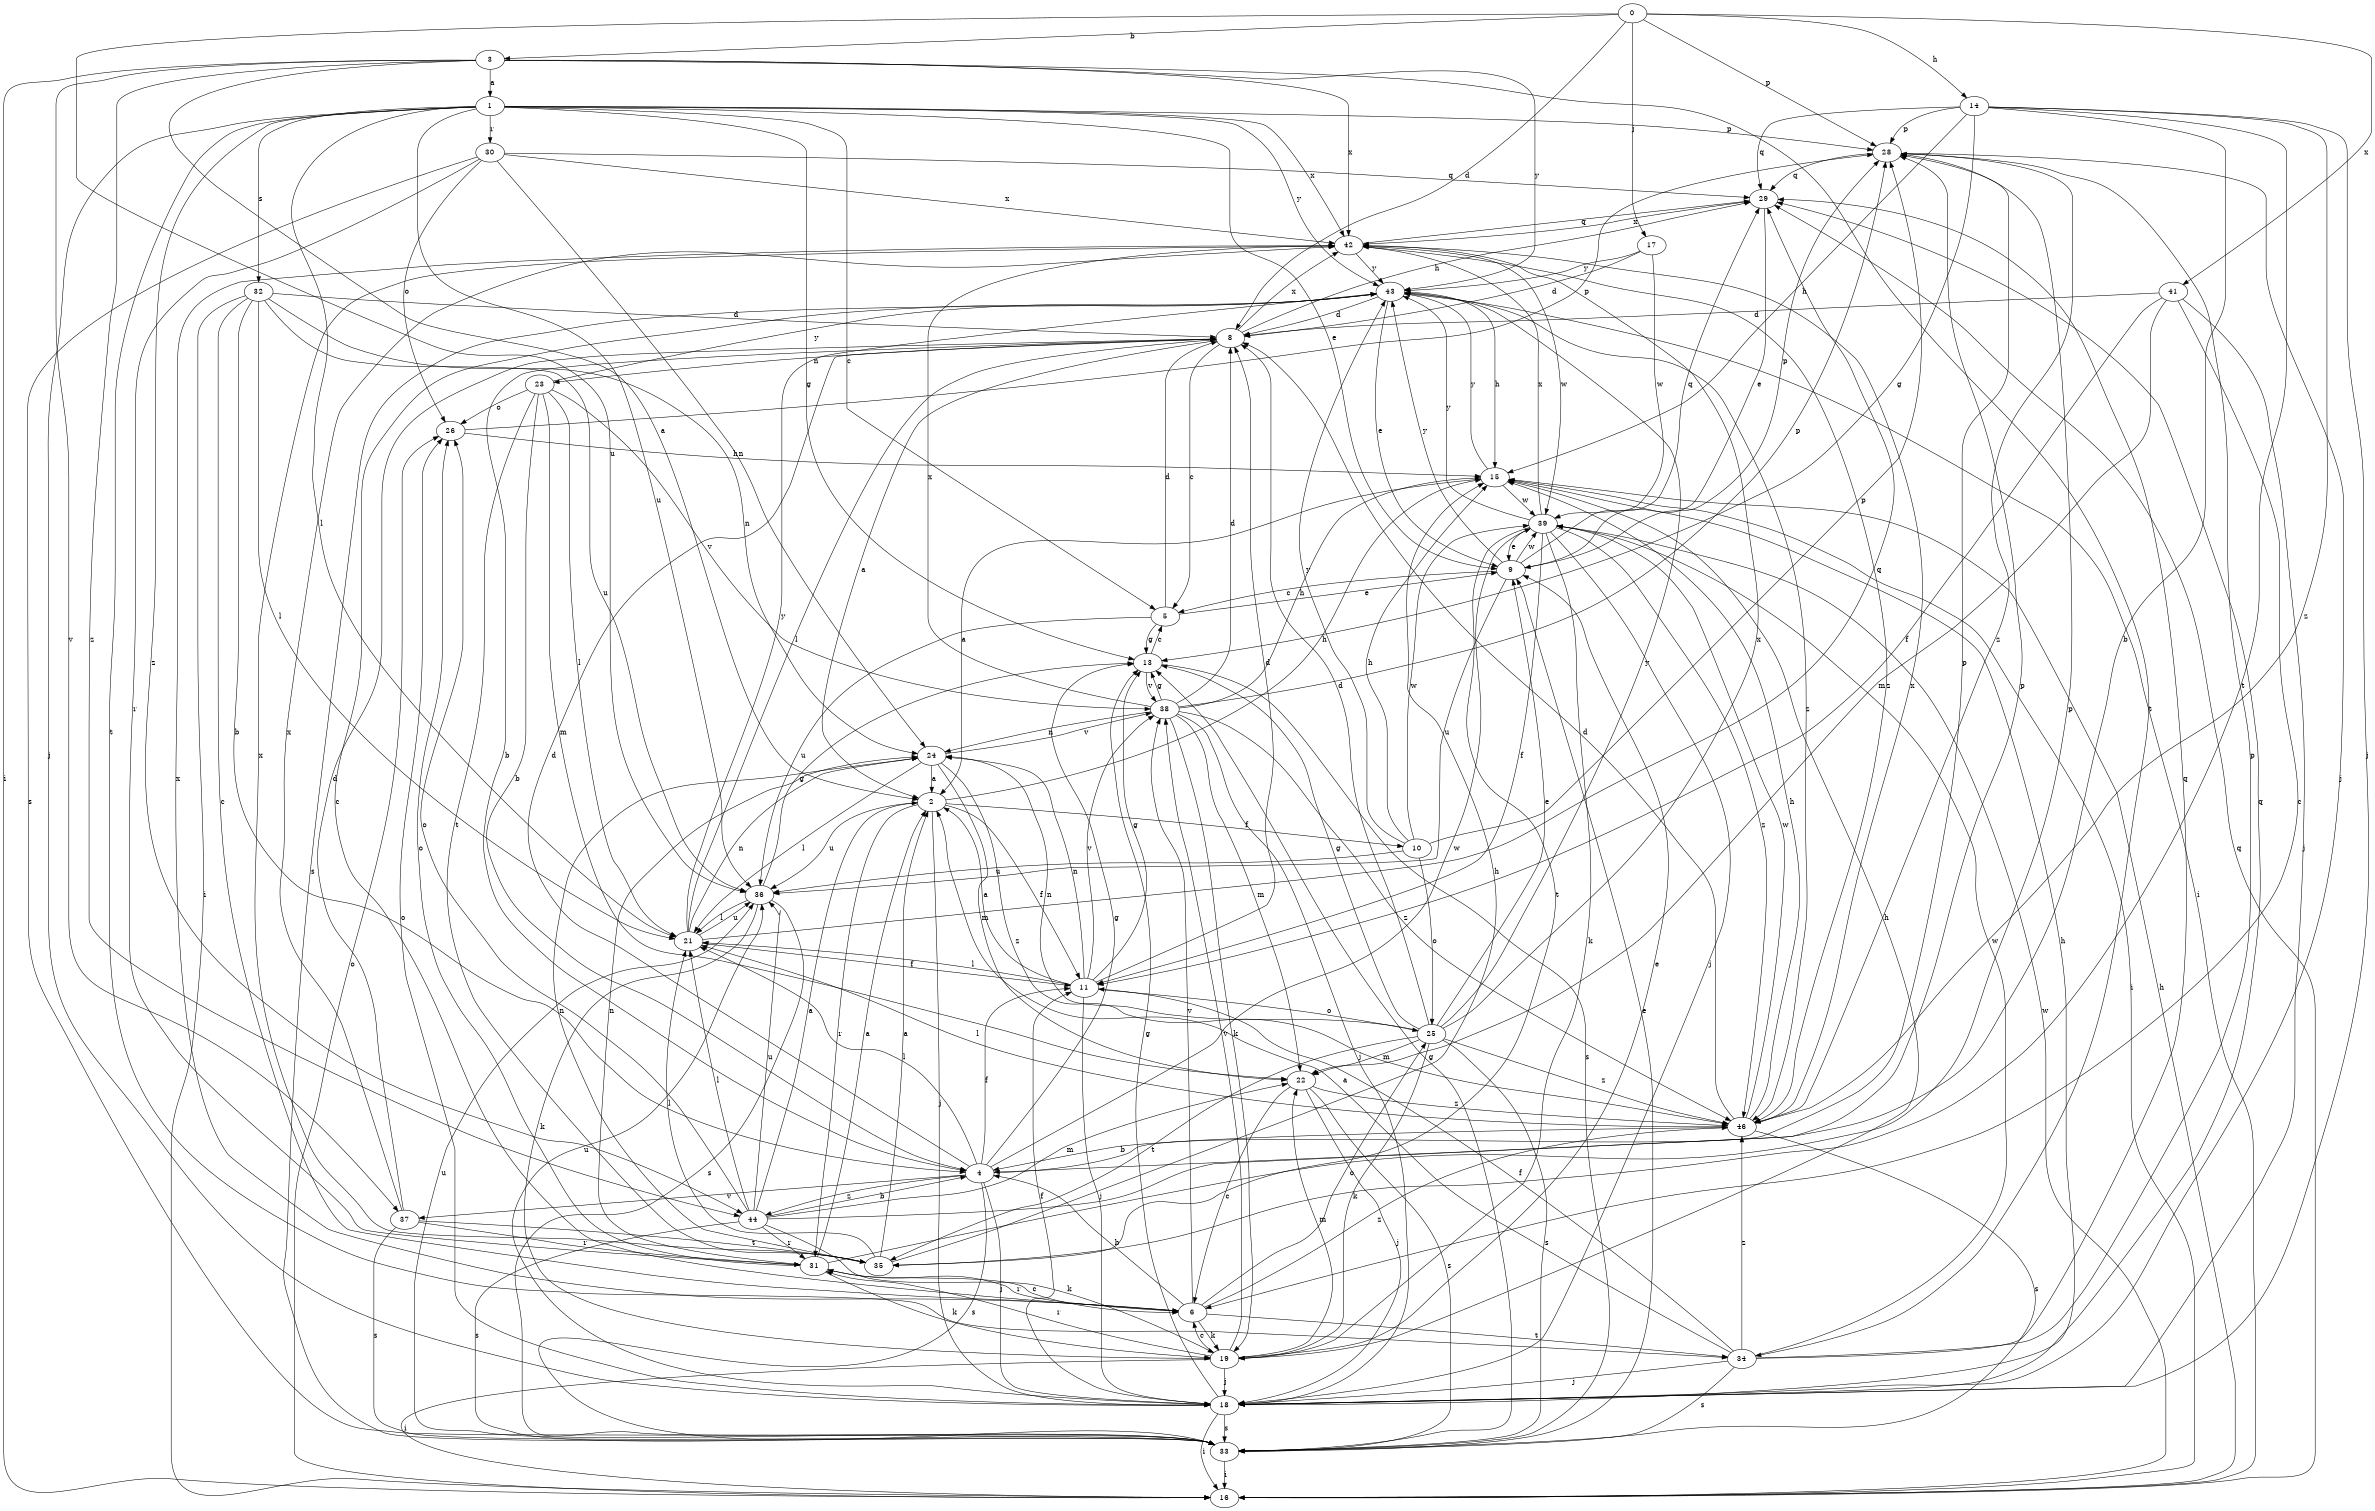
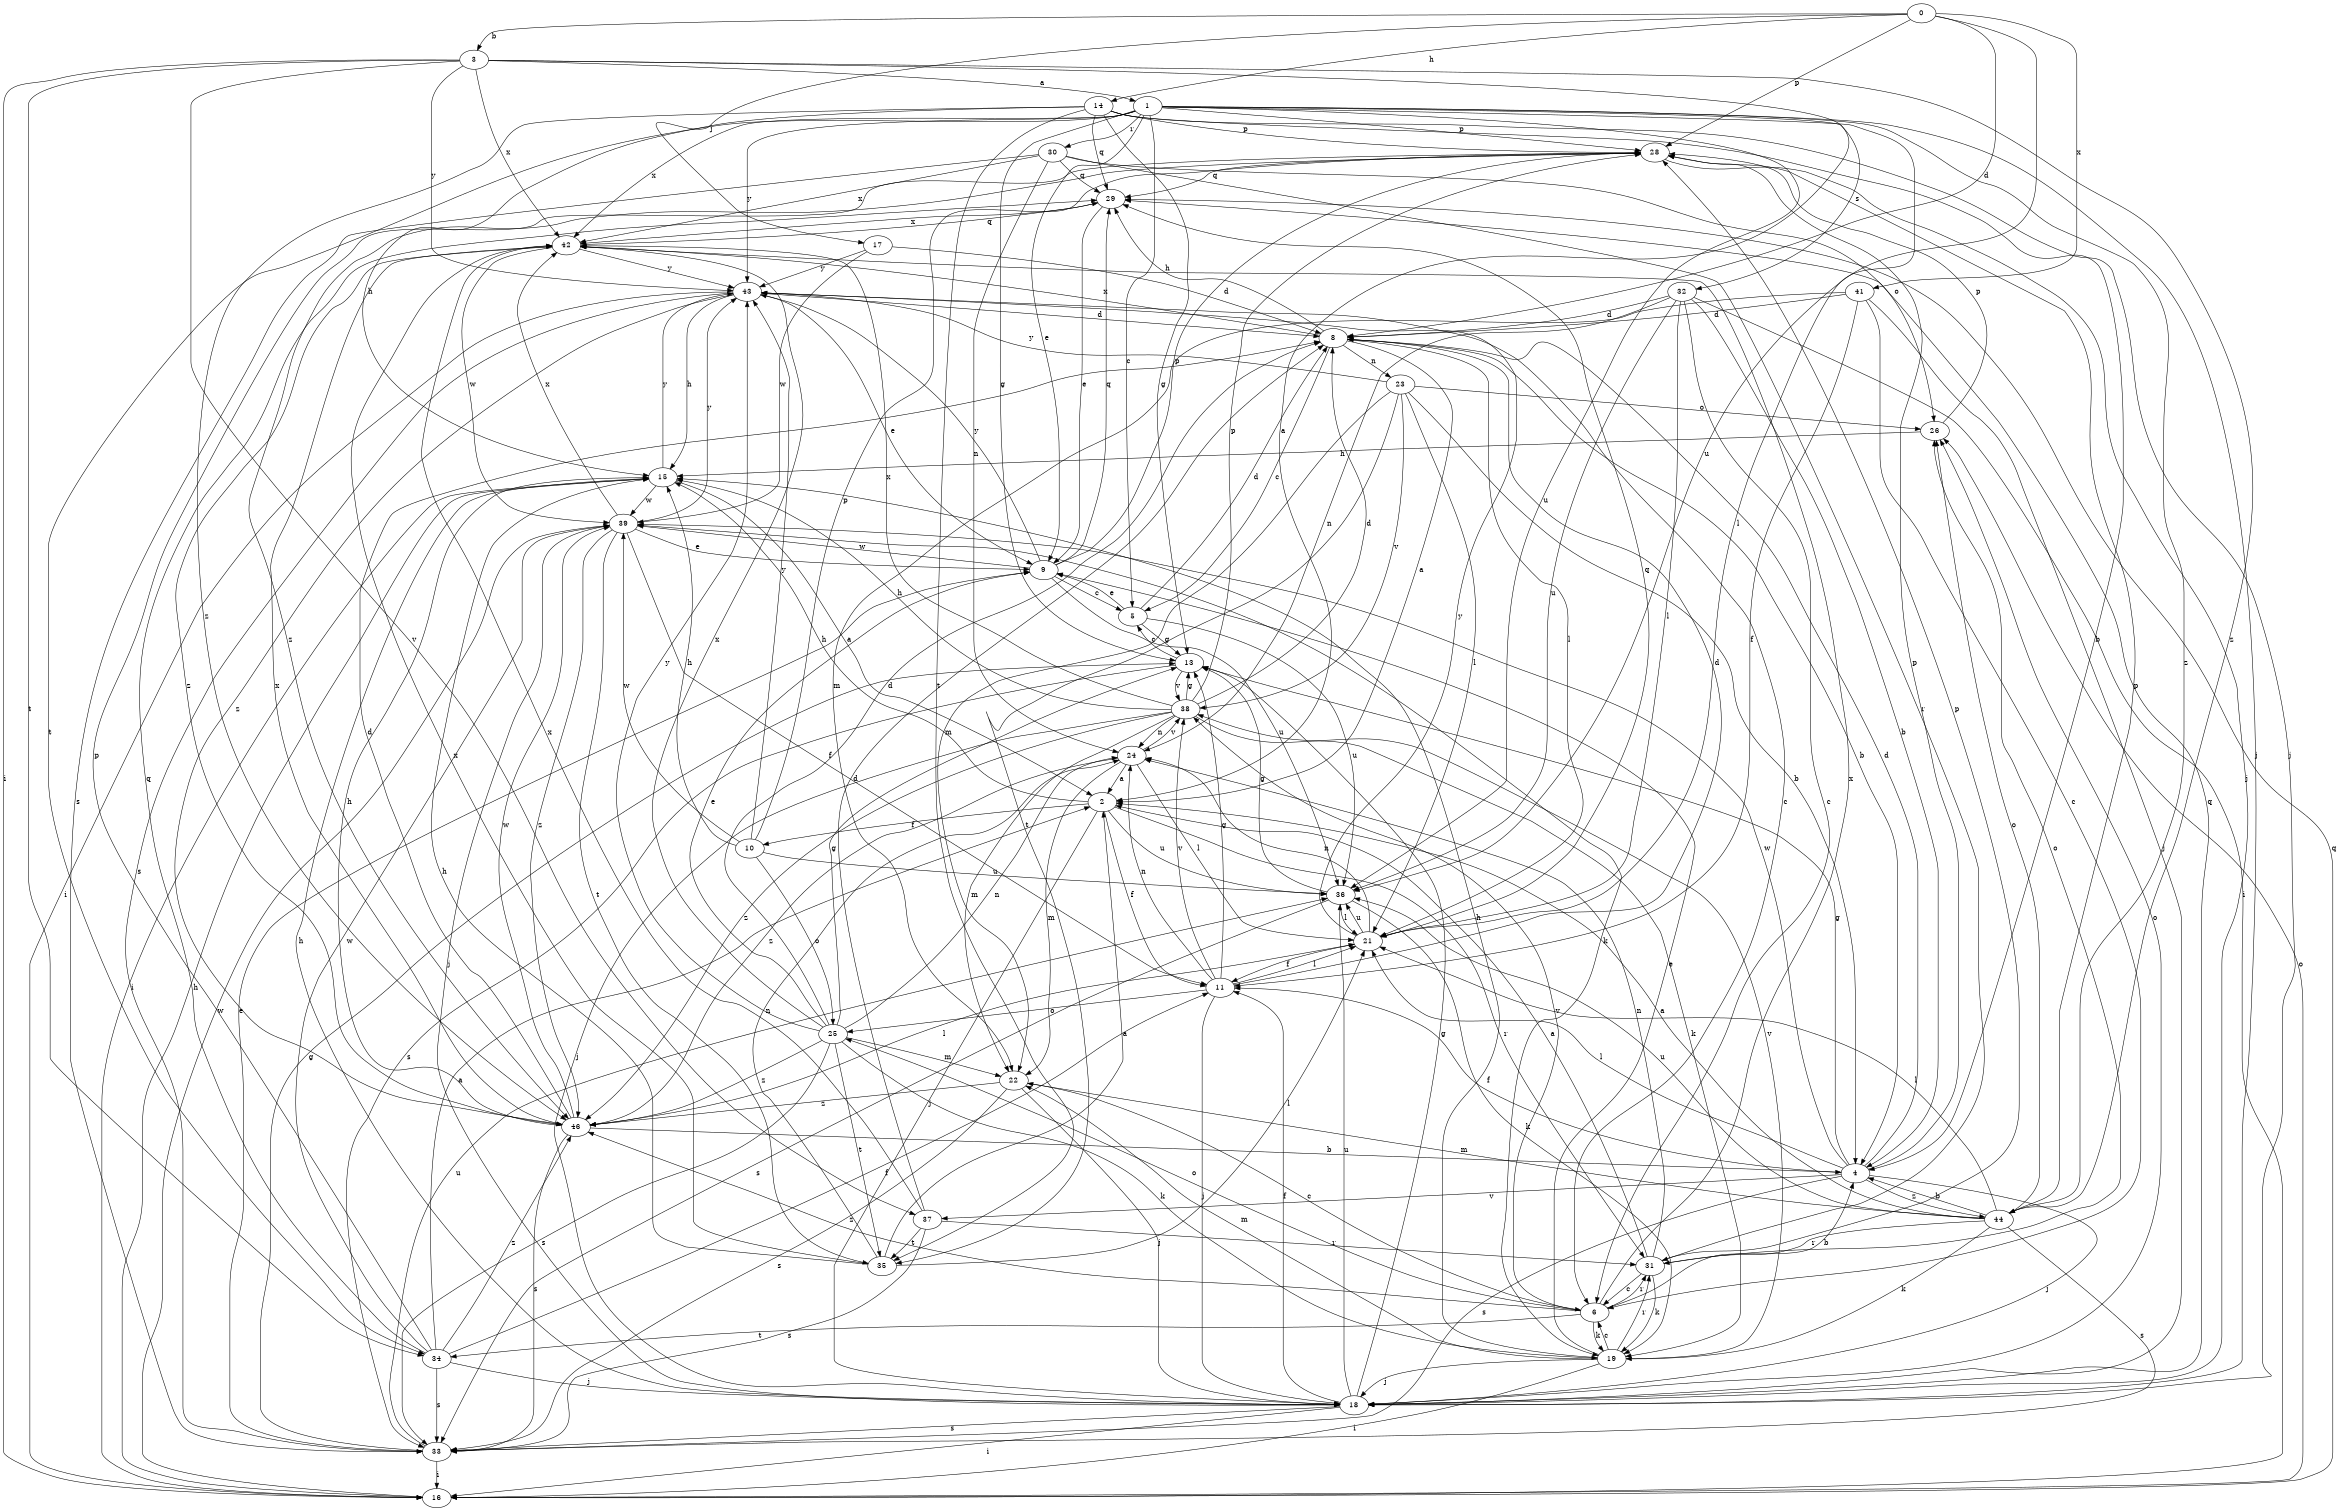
  strict digraph {
    0
    3
    8
    14
    17
    28
    36
    41
    1
    34
    42
    43
    44
    2
    16
    37
    5
    21
    4
    23
    29
    13
    18
    15
    46
    35
    39
    33
    19
    11
    6
    22
    9
    30
    32
    38
    26
    24
    31
    10
    25
    0 -> 3 [label=b]
    0 -> 8 [label=d]
    0 -> 14 [label=h]
    0 -> 17 [label=j]
    0 -> 28 [label=p]
    0 -> 36 [label=u]
    0 -> 41 [label=x]
    3 -> 1 [label=a]
    3 -> 34 [label=t]
    3 -> 42 [label=x]
    3 -> 43 [label=y]
    3 -> 44 [label=z]
    3 -> 2 [label=a]
    3 -> 16 [label=i]
    3 -> 37 [label=v]
    8 -> 42 [label=x]
    8 -> 2 [label=a]
    8 -> 5 [label=c]
-   21 -> 8 [label=l]
+   8 -> 21 [label=l]
    8 -> 4 [label=b]
    8 -> 23 [label=n]
    8 -> 29 [label=h]
    14 -> 28 [label=p]
    14 -> 4 [label=b]
    14 -> 29 [label=q]
    14 -> 13 [label=g]
    14 -> 18 [label=j]
    14 -> 15 [label=h]
    14 -> 46 [label=z]
    14 -> 35 [label=t]
    17 -> 8 [label=d]
    17 -> 43 [label=y]
    17 -> 39 [label=w]
    28 -> 29 [label=q]
    28 -> 18 [label=j]
    28 -> 46 [label=z]
    36 -> 21 [label=l]
    36 -> 13 [label=g]
    36 -> 33 [label=s]
    36 -> 19 [label=k]
    41 -> 8 [label=d]
    41 -> 18 [label=j]
    41 -> 11 [label=f]
    41 -> 6 [label=c]
    41 -> 22 [label=m]
    1 -> 28 [label=p]
    1 -> 36 [label=u]
    1 -> 34 [label=t]
    1 -> 42 [label=x]
    1 -> 43 [label=y]
    1 -> 44 [label=z]
    1 -> 5 [label=c]
    1 -> 21 [label=l]
    1 -> 13 [label=g]
    1 -> 18 [label=j]
    1 -> 9 [label=e]
    1 -> 30 [label=r]
    1 -> 32 [label=s]
    34 -> 28 [label=p]
    34 -> 2 [label=a]
    34 -> 29 [label=q]
    34 -> 18 [label=j]
    34 -> 46 [label=z]
    34 -> 39 [label=w]
    34 -> 33 [label=s]
    34 -> 11 [label=f]
    42 -> 43 [label=y]
    42 -> 29 [label=q]
    42 -> 46 [label=z]
    42 -> 39 [label=w]
    43 -> 8 [label=d]
    43 -> 16 [label=i]
    43 -> 15 [label=h]
    43 -> 46 [label=z]
    43 -> 33 [label=s]
    43 -> 6 [label=c]
    43 -> 9 [label=e]
    44 -> 28 [label=p]
    44 -> 36 [label=u]
    44 -> 2 [label=a]
    44 -> 21 [label=l]
    44 -> 4 [label=b]
    44 -> 33 [label=s]
    44 -> 19 [label=k]
    44 -> 22 [label=m]
    44 -> 26 [label=o]
    44 -> 31 [label=r]
    2 -> 36 [label=u]
    2 -> 18 [label=j]
    2 -> 15 [label=h]
    2 -> 11 [label=f]
    2 -> 31 [label=r]
    2 -> 10 [label=f]
    16 -> 29 [label=q]
    16 -> 15 [label=h]
    16 -> 39 [label=w]
    16 -> 26 [label=o]
    37 -> 8 [label=d]
    37 -> 42 [label=x]
    37 -> 35 [label=t]
    37 -> 33 [label=s]
    37 -> 31 [label=r]
    5 -> 8 [label=d]
    5 -> 36 [label=u]
    5 -> 13 [label=g]
    5 -> 9 [label=e]
    21 -> 36 [label=u]
    21 -> 43 [label=y]
    21 -> 29 [label=q]
    21 -> 11 [label=f]
    21 -> 24 [label=n]
    4 -> 8 [label=d]
    4 -> 28 [label=p]
    4 -> 44 [label=z]
    4 -> 37 [label=v]
    4 -> 21 [label=l]
    4 -> 13 [label=g]
    4 -> 18 [label=j]
    4 -> 39 [label=w]
    4 -> 33 [label=s]
    4 -> 11 [label=f]
    23 -> 43 [label=y]
    23 -> 21 [label=l]
    23 -> 4 [label=b]
    23 -> 35 [label=t]
    23 -> 22 [label=m]
    23 -> 38 [label=v]
    23 -> 26 [label=o]
    29 -> 42 [label=x]
    29 -> 9 [label=e]
    13 -> 5 [label=c]
    13 -> 33 [label=s]
    13 -> 38 [label=v]
    18 -> 36 [label=u]
    18 -> 16 [label=i]
    18 -> 29 [label=q]
    18 -> 13 [label=g]
    18 -> 15 [label=h]
    18 -> 33 [label=s]
    18 -> 11 [label=f]
    18 -> 26 [label=o]
    15 -> 43 [label=y]
    15 -> 2 [label=a]
    15 -> 16 [label=i]
    15 -> 39 [label=w]
    46 -> 8 [label=d]
    46 -> 42 [label=x]
    46 -> 21 [label=l]
    46 -> 4 [label=b]
    46 -> 15 [label=h]
    46 -> 39 [label=w]
    46 -> 33 [label=s]
    35 -> 42 [label=x]
    35 -> 2 [label=a]
    35 -> 21 [label=l]
    35 -> 15 [label=h]
    35 -> 24 [label=n]
    39 -> 42 [label=x]
    39 -> 43 [label=y]
    39 -> 18 [label=j]
    39 -> 46 [label=z]
    39 -> 35 [label=t]
    39 -> 19 [label=k]
    39 -> 11 [label=f]
    39 -> 9 [label=e]
    33 -> 36 [label=u]
    33 -> 16 [label=i]
    33 -> 13 [label=g]
    33 -> 9 [label=e]
    19 -> 16 [label=i]
    19 -> 18 [label=j]
    19 -> 15 [label=h]
    19 -> 6 [label=c]
    19 -> 22 [label=m]
    19 -> 9 [label=e]
    19 -> 38 [label=v]
    19 -> 31 [label=r]
    11 -> 8 [label=d]
-   11 -> 2 [label=a]
    11 -> 21 [label=l]
    11 -> 13 [label=g]
    11 -> 18 [label=j]
    11 -> 38 [label=v]
    11 -> 24 [label=n]
    11 -> 25 [label=o]
    6 -> 34 [label=t]
    6 -> 42 [label=x]
    6 -> 4 [label=b]
    6 -> 46 [label=z]
    6 -> 19 [label=k]
    6 -> 38 [label=v]
    6 -> 31 [label=r]
    6 -> 25 [label=o]
    22 -> 18 [label=j]
    22 -> 46 [label=z]
    22 -> 33 [label=s]
    22 -> 6 [label=c]
    9 -> 28 [label=p]
    9 -> 36 [label=u]
    9 -> 43 [label=y]
    9 -> 5 [label=c]
    9 -> 29 [label=q]
    9 -> 39 [label=w]
    30 -> 42 [label=x]
    30 -> 29 [label=q]
    30 -> 33 [label=s]
    30 -> 26 [label=o]
    30 -> 24 [label=n]
    30 -> 31 [label=r]
    32 -> 8 [label=d]
    32 -> 36 [label=u]
    32 -> 16 [label=i]
    32 -> 21 [label=l]
    32 -> 4 [label=b]
    32 -> 6 [label=c]
    32 -> 24 [label=n]
    38 -> 8 [label=d]
    38 -> 28 [label=p]
    38 -> 42 [label=x]
    38 -> 13 [label=g]
    38 -> 18 [label=j]
    38 -> 15 [label=h]
    38 -> 46 [label=z]
    38 -> 19 [label=k]
    38 -> 22 [label=m]
    38 -> 24 [label=n]
    26 -> 28 [label=p]
    26 -> 15 [label=h]
    24 -> 2 [label=a]
    24 -> 21 [label=l]
    24 -> 46 [label=z]
    24 -> 22 [label=m]
    24 -> 38 [label=v]
    31 -> 28 [label=p]
    31 -> 2 [label=a]
    31 -> 19 [label=k]
    31 -> 6 [label=c]
    31 -> 26 [label=o]
    31 -> 24 [label=n]
    10 -> 28 [label=p]
    10 -> 36 [label=u]
    10 -> 43 [label=y]
    10 -> 15 [label=h]
    10 -> 39 [label=w]
    10 -> 25 [label=o]
    25 -> 8 [label=d]
    25 -> 42 [label=x]
    25 -> 43 [label=y]
    25 -> 13 [label=g]
    25 -> 46 [label=z]
    25 -> 35 [label=t]
    25 -> 33 [label=s]
    25 -> 19 [label=k]
    25 -> 22 [label=m]
    25 -> 9 [label=e]
    25 -> 24 [label=n]
  }
